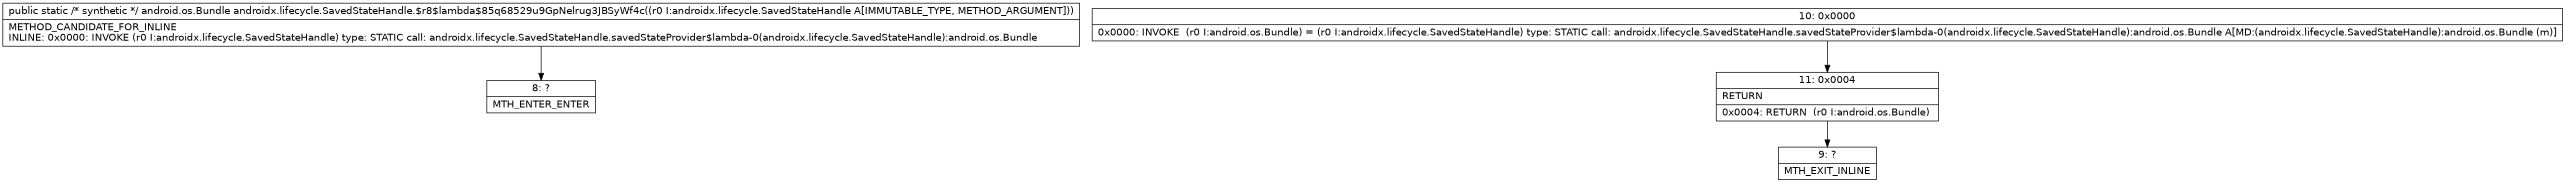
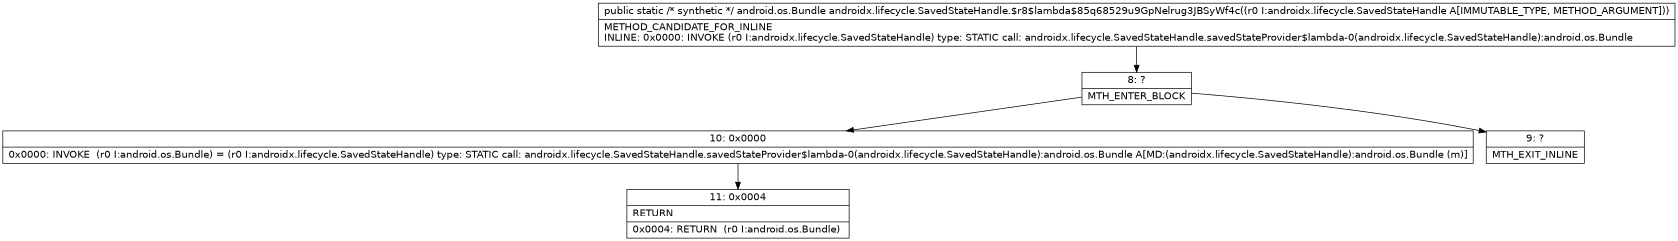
  digraph {
    fontname="DejaVu Sans"
    node [fontname="DejaVu Sans" shape=record]
    edge [fontname="DejaVu Sans"]
-   n1 [label="{8\:\ ?|MTH_ENTER_ENTER\l}"]
+   n1 [label="{8\:\ ?|MTH_ENTER_BLOCK\l}"]
    n2 [label="{10\:\ 0x0000|0x0000: INVOKE  (r0 I:android.os.Bundle) = (r0 I:androidx.lifecycle.SavedStateHandle) type: STATIC call: androidx.lifecycle.SavedStateHandle.savedStateProvider$lambda\-0(androidx.lifecycle.SavedStateHandle):android.os.Bundle A[MD:(androidx.lifecycle.SavedStateHandle):android.os.Bundle (m)]\l}"]
    n3 [label="{11\:\ 0x0004|RETURN\l|0x0004: RETURN  (r0 I:android.os.Bundle) \l}"]
    n4 [label="{9\:\ ?|MTH_EXIT_INLINE\l}"]
    n5 [label="{public static \/* synthetic *\/ android.os.Bundle androidx.lifecycle.SavedStateHandle.$r8$lambda$85q68529u9GpNelrug3JBSyWf4c((r0 I:androidx.lifecycle.SavedStateHandle A[IMMUTABLE_TYPE, METHOD_ARGUMENT]))  | METHOD_CANDIDATE_FOR_INLINE\lINLINE: 0x0000: INVOKE  (r0 I:androidx.lifecycle.SavedStateHandle) type: STATIC call: androidx.lifecycle.SavedStateHandle.savedStateProvider$lambda\-0(androidx.lifecycle.SavedStateHandle):android.os.Bundle\l}"]
+   n1 -> n2
    n2 -> n3
-   n3 -> n4
+   n1 -> n4
    n5 -> n1
  }
